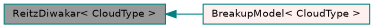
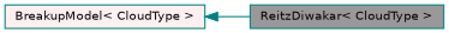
  digraph {
    rankdir=LR
    node [color=teal fontname=Helvetica fontsize=10 shape=box style=filled]
    n1 [fillcolor=grey60 fontcolor=black height=0.2 label="ReitzDiwakar\< CloudType \>" width=0.4]
    n2 [fillcolor="#FFF0F0" height=0.2 label="BreakupModel\< CloudType \>" width=0.4]
-   n1 -> n2 [color=teal dir=back fontname=Helvetica fontsize=10 labelfontname=Helvetica labelfontsize=10 style=solid]
+   n2 -> n1 [color=teal dir=back fontname=Helvetica fontsize=10 labelfontname=Helvetica labelfontsize=10 style=solid]
  }
